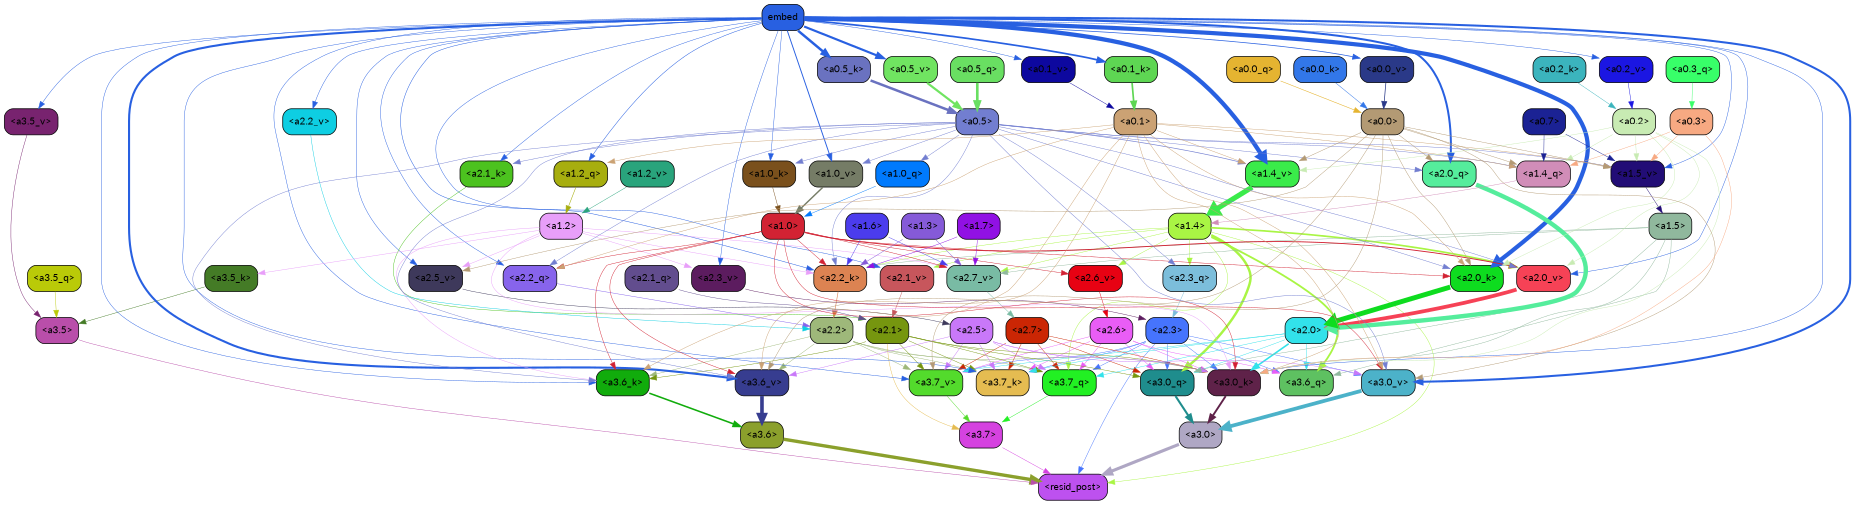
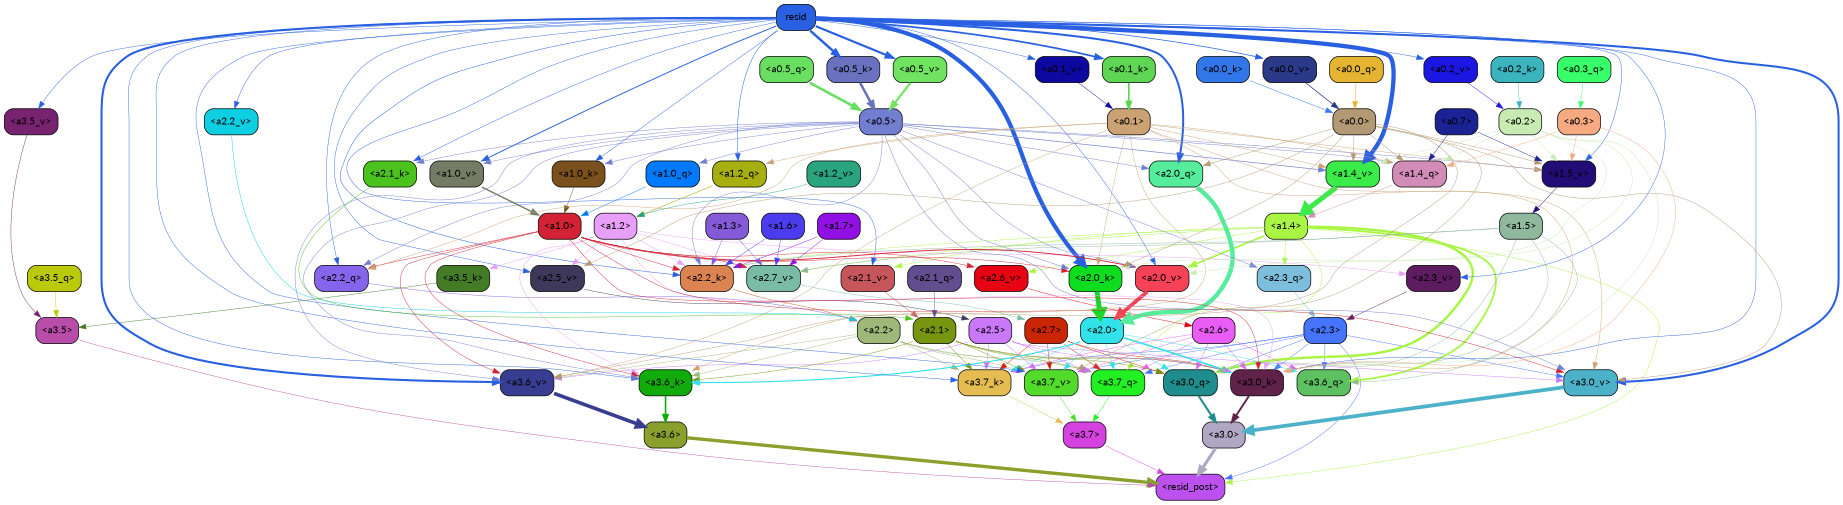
  strict digraph {
    fontname=Lato
    splines=true
    node [color=black fontname=Lato shape=box style="filled, rounded"]
    edge [color="#2860e1" fontname=Lato penwidth=0.6]
    "<a3.7>" [fillcolor="#d542e0"]
    "<resid_post>" [fillcolor="#bd51ef"]
    "<a3.6>" [fillcolor="#8ba02c"]
    "<a3.5>" [fillcolor="#b94eaa"]
    "<a3.0>" [fillcolor="#afa7c4"]
    "<a2.3>" [fillcolor="#4674fd"]
    "<a3.7_q>" [fillcolor="#22f023"]
    "<a3.6_q>" [fillcolor="#5ec161"]
    "<a3.0_q>" [fillcolor="#1f8d8d"]
    "<a3.7_k>" [fillcolor="#e5bc51"]
    "<a3.0_k>" [fillcolor="#5f2249"]
    "<a3.7_v>" [fillcolor="#53db2c"]
    "<a3.0_v>" [fillcolor="#4cb2c9"]
    "<a1.4>" [fillcolor="#a9f544"]
    "<a2.3_q>" [fillcolor="#7cbedb"]
    "<a2.2_k>" [fillcolor="#dc8352"]
    "<a2.7_v>" [fillcolor="#79bba4"]
    "<a2.6_v>" [fillcolor="#e70213"]
    "<a2.1_v>" [fillcolor="#c7565c"]
    "<a2.0_v>" [fillcolor="#f64256"]
    "<a2.2>" [fillcolor="#9eb87a"]
    "<a2.7>" [fillcolor="#cb2604"]
    "<a2.6>" [fillcolor="#e95df6"]
    "<a2.1>" [fillcolor="#76960f"]
    "<a2.0>" [fillcolor="#32e2ea"]
    "<a3.6_k>" [fillcolor="#11ac0c"]
    "<a3.6_v>" [fillcolor="#373d90"]
    "<a3.5_q>" [fillcolor="#baca08"]
    "<a3.5_k>" [fillcolor="#447b26"]
    "<a3.5_v>" [fillcolor="#78236f"]
    "<a2.5>" [fillcolor="#c978f9"]
    "<a1.5>" [fillcolor="#90b89d"]
-   embed [fillcolor="#2860e1"]
+   embed [fillcolor="#2860e1" label=resid]
    "<a2.2_q>" [fillcolor="#8764ec"]
    "<a2.0_q>" [fillcolor="#55ed9c"]
    "<a2.1_k>" [fillcolor="#4cc21f"]
    "<a2.0_k>" [fillcolor="#0edc1f"]
    "<a2.5_v>" [fillcolor="#3e395b"]
    "<a2.3_v>" [fillcolor="#5c1c5f"]
    "<a2.2_v>" [fillcolor="#0ecee2"]
    "<a1.2_q>" [fillcolor="#a7ae0f"]
    "<a1.0_k>" [fillcolor="#7a501c"]
    "<a1.5_v>" [fillcolor="#220d76"]
    "<a1.4_v>" [fillcolor="#3aeb4a"]
    "<a1.0_v>" [fillcolor="#757c66"]
    "<a0.5_k>" [fillcolor="#6a72c0"]
    "<a0.1_k>" [fillcolor="#5ed653"]
    "<a0.5_v>" [fillcolor="#70e461"]
    "<a0.2_v>" [fillcolor="#1b16e2"]
    "<a0.1_v>" [fillcolor="#0d089f"]
    "<a0.0_v>" [fillcolor="#2a3988"]
    "<a1.2>" [fillcolor="#e89ff9"]
    "<a1.0>" [fillcolor="#d22233"]
    "<a0.5>" [fillcolor="#727ed0"]
    "<a0.1>" [fillcolor="#cba274"]
    "<a0.2>" [fillcolor="#c8ebb3"]
    "<a0.0>" [fillcolor="#b39a74"]
    "<a1.4_q>" [fillcolor="#d18db8"]
    "<a1.0_q>" [fillcolor="#007afd"]
    "<a0.3>" [fillcolor="#f7a982"]
    "<a2.1_q>" [fillcolor="#624d8e"]
    "<a1.7>" [fillcolor="#9111e4"]
    "<a1.6>" [fillcolor="#4b3ced"]
    "<a1.3>" [fillcolor="#855ad8"]
    "<a1.2_v>" [fillcolor="#29a47c"]
    "<a0.7>" [fillcolor="#1b2294"]
    "<a0.5_q>" [fillcolor="#69df62"]
    "<a0.3_q>" [fillcolor="#38ff69"]
    "<a0.0_q>" [fillcolor="#e5b431"]
    "<a0.2_k>" [fillcolor="#3bb4bd"]
    "<a0.0_k>" [fillcolor="#3277e9"]
    "<a3.7>" -> "<resid_post>" [color="#d542e0"]
    "<a3.6>" -> "<resid_post>" [color="#8ba02c" penwidth=4.648244500160217]
    "<a3.5>" -> "<resid_post>" [color="#b94eaa"]
    "<a3.0>" -> "<resid_post>" [color="#afa7c4" penwidth=4.3288813829422]
    "<a2.3>" -> "<resid_post>" [color="#4674fd"]
    "<a2.3>" -> "<a3.7_q>" [color="#4674fd"]
    "<a2.3>" -> "<a3.6_q>" [color="#4674fd"]
    "<a2.3>" -> "<a3.0_q>" [color="#4674fd"]
    "<a2.3>" -> "<a3.7_k>" [color="#4674fd"]
    "<a2.3>" -> "<a3.0_k>" [color="#4674fd"]
    "<a2.3>" -> "<a3.7_v>" [color="#4674fd"]
    "<a2.3>" -> "<a3.0_v>" [color="#4674fd"]
    "<a3.7_q>" -> "<a3.7>" [color="#22f023"]
    "<a3.0_q>" -> "<a3.0>" [color="#1f8d8d" penwidth=2.8638100624084473]
-   "<a2.1>" -> "<a3.7>" [color="#e5bc51"]
+   "<a3.7_k>" -> "<a3.7>" [color="#e5bc51"]
    "<a3.0_k>" -> "<a3.0>" [color="#5f2249" penwidth=2.6274144649505615]
    "<a3.7_v>" -> "<a3.7>" [color="#53db2c"]
    "<a3.0_v>" -> "<a3.0>" [color="#4cb2c9" penwidth=5.188832879066467]
    "<a1.4>" -> "<resid_post>" [color="#a9f544"]
    "<a1.4>" -> "<a3.7_q>" [color="#a9f544"]
    "<a1.4>" -> "<a3.6_q>" [color="#a9f544" penwidth=2.5397292599081993]
    "<a1.4>" -> "<a3.0_q>" [color="#a9f544" penwidth=3.3985572457313538]
    "<a1.4>" -> "<a2.3_q>" [color="#a9f544"]
    "<a1.4>" -> "<a2.2_k>" [color="#a9f544"]
    "<a1.4>" -> "<a2.7_v>" [color="#a9f544"]
    "<a1.4>" -> "<a2.6_v>" [color="#a9f544"]
    "<a1.4>" -> "<a2.1_v>" [color="#a9f544"]
    "<a1.4>" -> "<a2.0_v>" [color="#a9f544" penwidth=2.3308929204940796]
    "<a2.3_q>" -> "<a2.3>" [color="#7cbedb"]
    "<a2.2_k>" -> "<a2.2>" [color="#dc8352" penwidth=0.8337457180023193]
    "<a2.7_v>" -> "<a2.7>" [color="#79bba4"]
    "<a2.6_v>" -> "<a2.6>" [color="#e70213"]
    "<a2.1_v>" -> "<a2.1>" [color="#c7565c"]
    "<a2.0_v>" -> "<a2.0>" [color="#f64256" penwidth=5.211444020271301]
    "<a2.2>" -> "<a3.7_q>" [color="#9eb87a"]
    "<a2.2>" -> "<a3.7_k>" [color="#9eb87a"]
    "<a2.2>" -> "<a3.0_k>" [color="#9eb87a"]
    "<a2.2>" -> "<a3.7_v>" [color="#9eb87a"]
    "<a2.2>" -> "<a3.6_k>" [color="#9eb87a"]
    "<a2.2>" -> "<a3.6_v>" [color="#9eb87a"]
    "<a2.7>" -> "<a3.7_q>" [color="#cb2604"]
    "<a2.7>" -> "<a3.0_q>" [color="#cb2604"]
    "<a2.7>" -> "<a3.7_k>" [color="#cb2604"]
    "<a2.7>" -> "<a3.0_k>" [color="#cb2604"]
    "<a2.7>" -> "<a3.7_v>" [color="#cb2604"]
    "<a2.6>" -> "<a3.7_q>" [color="#e95df6"]
    "<a2.6>" -> "<a3.6_q>" [color="#e95df6"]
    "<a2.6>" -> "<a3.0_q>" [color="#e95df6"]
    "<a2.6>" -> "<a3.7_k>" [color="#e95df6"]
    "<a2.6>" -> "<a3.0_k>" [color="#e95df6"]
    "<a2.6>" -> "<a3.7_v>" [color="#e95df6"]
    "<a2.1>" -> "<a3.7_q>" [color="#76960f"]
    "<a2.1>" -> "<a3.0_q>" [color="#76960f"]
    "<a2.1>" -> "<a3.7_k>" [color="#76960f"]
    "<a2.1>" -> "<a3.0_k>" [color="#76960f"]
    "<a2.1>" -> "<a3.7_v>" [color="#76960f"]
    "<a2.1>" -> "<a3.6_k>" [color="#76960f"]
    "<a2.0>" -> "<a3.7_q>" [color="#32e2ea"]
    "<a2.0>" -> "<a3.6_q>" [color="#32e2ea"]
    "<a2.0>" -> "<a3.0_q>" [color="#32e2ea"]
    "<a2.0>" -> "<a3.7_k>" [color="#32e2ea"]
    "<a2.0>" -> "<a3.0_k>" [color="#32e2ea" penwidth=2.205150544643402]
    "<a2.0>" -> "<a3.7_v>" [color="#32e2ea"]
+   "<a2.0>" -> "<a3.6_k>" [color="#32e2ea" penwidth=1.5717863738536835]
    "<a3.6_k>" -> "<a3.6>" [color="#11ac0c" penwidth=2.174198240041733]
    "<a3.6_v>" -> "<a3.6>" [color="#373d90" penwidth=5.002329230308533]
    "<a3.5_q>" -> "<a3.5>" [color="#baca08"]
    "<a3.5_k>" -> "<a3.5>" [color="#447b26"]
    "<a3.5_v>" -> "<a3.5>" [color="#78236f"]
    "<a2.5>" -> "<a3.7_q>" [color="#c978f9"]
    "<a2.5>" -> "<a3.7_k>" [color="#c978f9"]
    "<a2.5>" -> "<a3.0_k>" [color="#c978f9"]
    "<a2.5>" -> "<a3.7_v>" [color="#c978f9"]
    "<a2.5>" -> "<a3.0_v>" [color="#c978f9"]
    "<a2.5>" -> "<a3.6_v>" [color="#c978f9"]
    "<a1.5>" -> "<a3.6_q>" [color="#90b89d"]
    "<a1.5>" -> "<a3.0_q>" [color="#90b89d"]
    "<a1.5>" -> "<a3.0_k>" [color="#90b89d"]
    "<a1.5>" -> "<a2.2_k>" [color="#90b89d"]
    "<a1.5>" -> "<a2.7_v>" [color="#90b89d"]
    embed -> "<a3.7_k>"
    embed -> "<a3.0_k>"
    embed -> "<a3.7_v>"
    embed -> "<a3.0_v>" [penwidth=2.812090039253235]
    embed -> "<a2.2_k>" [penwidth=0.6694881916046143]
    embed -> "<a2.1_v>"
    embed -> "<a2.0_v>"
    embed -> "<a3.6_k>"
    embed -> "<a3.6_v>" [penwidth=2.882729172706604]
    embed -> "<a3.5_v>"
    embed -> "<a2.2_q>"
    embed -> "<a2.0_q>" [penwidth=2.773140072822571]
    embed -> "<a2.1_k>"
    embed -> "<a2.0_k>" [penwidth=5.809704422950745]
    embed -> "<a2.5_v>"
    embed -> "<a2.3_v>"
    embed -> "<a2.2_v>"
    embed -> "<a1.2_q>" [penwidth=0.6789929866790771]
    embed -> "<a1.0_k>"
    embed -> "<a1.5_v>"
    embed -> "<a1.4_v>" [penwidth=5.930049657821655]
    embed -> "<a1.0_v>" [penwidth=1.3246397972106934]
    embed -> "<a0.5_k>" [penwidth=3.417628586292267]
    embed -> "<a0.1_k>" [penwidth=2.365019917488098]
    embed -> "<a0.5_v>" [penwidth=2.9912296533584595]
    embed -> "<a0.2_v>"
    embed -> "<a0.1_v>"
    embed -> "<a0.0_v>" [penwidth=1.0032603740692139]
    "<a2.2_q>" -> "<a2.2>" [color="#8764ec" penwidth=0.6299107074737549]
    "<a2.0_q>" -> "<a2.0>" [color="#55ed9c" penwidth=6.081655263900757]
    "<a2.1_k>" -> "<a2.1>" [color="#4cc21f"]
    "<a2.0_k>" -> "<a2.0>" [color="#0edc1f" penwidth=6.795950889587402]
    "<a2.5_v>" -> "<a2.5>" [color="#3e395b"]
    "<a2.3_v>" -> "<a2.3>" [color="#5c1c5f"]
    "<a2.2_v>" -> "<a2.2>" [color="#0ecee2"]
    "<a1.2_q>" -> "<a1.2>" [color="#a7ae0f" penwidth=0.7635738849639893]
    "<a1.0_k>" -> "<a1.0>" [color="#7a501c"]
    "<a1.5_v>" -> "<a1.5>" [color="#220d76"]
    "<a1.4_v>" -> "<a1.4>" [color="#3aeb4a" penwidth=7.066803693771362]
    "<a1.0_v>" -> "<a1.0>" [color="#757c66" penwidth=1.970656156539917]
    "<a0.5_k>" -> "<a0.5>" [color="#6a72c0" penwidth=3.475644141435623]
    "<a0.1_k>" -> "<a0.1>" [color="#5ed653" penwidth=2.3508740663528442]
    "<a0.5_v>" -> "<a0.5>" [color="#70e461" penwidth=3.019147038459778]
    "<a0.2_v>" -> "<a0.2>" [color="#1b16e2"]
    "<a0.1_v>" -> "<a0.1>" [color="#0d089f"]
    "<a0.0_v>" -> "<a0.0>" [color="#2a3988" penwidth=1.0116496086120605]
    "<a1.2>" -> "<a3.0_k>" [color="#e89ff9"]
    "<a1.2>" -> "<a2.2_k>" [color="#e89ff9"]
    "<a1.2>" -> "<a2.7_v>" [color="#e89ff9"]
    "<a1.2>" -> "<a3.6_k>" [color="#e89ff9"]
    "<a1.2>" -> "<a3.5_k>" [color="#e89ff9"]
    "<a1.2>" -> "<a2.5_v>" [color="#e89ff9"]
    "<a1.2>" -> "<a2.3_v>" [color="#e89ff9"]
    "<a1.0>" -> "<a3.0_k>" [color="#d22233"]
    "<a1.0>" -> "<a3.0_v>" [color="#d22233"]
    "<a1.0>" -> "<a2.2_k>" [color="#d22233"]
    "<a1.0>" -> "<a2.7_v>" [color="#d22233"]
    "<a1.0>" -> "<a2.6_v>" [color="#d22233"]
    "<a1.0>" -> "<a2.0_v>" [color="#d22233" penwidth=1.2632839679718018]
    "<a1.0>" -> "<a3.6_k>" [color="#d22233"]
    "<a1.0>" -> "<a3.6_v>" [color="#d22233"]
    "<a1.0>" -> "<a2.2_q>" [color="#d22233"]
    "<a1.0>" -> "<a2.0_k>" [color="#d22233"]
    "<a0.5>" -> "<a3.0_v>" [color="#727ed0" penwidth=0.6281400918960571]
    "<a0.5>" -> "<a2.3_q>" [color="#727ed0"]
    "<a0.5>" -> "<a2.2_k>" [color="#727ed0"]
    "<a0.5>" -> "<a2.0_v>" [color="#727ed0"]
    "<a0.5>" -> "<a3.6_k>" [color="#727ed0"]
    "<a0.5>" -> "<a3.6_v>" [color="#727ed0"]
    "<a0.5>" -> "<a2.2_q>" [color="#727ed0"]
    "<a0.5>" -> "<a2.0_q>" [color="#727ed0"]
    "<a0.5>" -> "<a2.1_k>" [color="#727ed0"]
    "<a0.5>" -> "<a2.0_k>" [color="#727ed0" penwidth=0.6196913719177246]
    "<a0.5>" -> "<a1.0_k>" [color="#727ed0"]
    "<a0.5>" -> "<a1.5_v>" [color="#727ed0"]
    "<a0.5>" -> "<a1.4_v>" [color="#727ed0" penwidth=0.9038386344909668]
    "<a0.5>" -> "<a1.0_v>" [color="#727ed0"]
    "<a0.5>" -> "<a1.4_q>" [color="#727ed0"]
    "<a0.5>" -> "<a1.0_q>" [color="#727ed0"]
    "<a0.1>" -> "<a3.0_k>" [color="#cba274"]
    "<a0.1>" -> "<a3.0_v>" [color="#cba274"]
    "<a0.1>" -> "<a3.6_k>" [color="#cba274"]
    "<a0.1>" -> "<a3.6_v>" [color="#cba274"]
    "<a0.1>" -> "<a2.2_q>" [color="#cba274"]
    "<a0.1>" -> "<a2.0_k>" [color="#cba274"]
    "<a0.1>" -> "<a1.2_q>" [color="#cba274"]
    "<a0.1>" -> "<a1.5_v>" [color="#cba274"]
    "<a0.1>" -> "<a1.4_v>" [color="#cba274"]
    "<a0.1>" -> "<a1.4_q>" [color="#cba274"]
    "<a0.2>" -> "<a3.0_k>" [color="#c8ebb3"]
    "<a0.2>" -> "<a2.0_v>" [color="#c8ebb3"]
    "<a0.2>" -> "<a2.0_k>" [color="#c8ebb3"]
    "<a0.2>" -> "<a1.5_v>" [color="#c8ebb3"]
    "<a0.2>" -> "<a1.4_v>" [color="#c8ebb3"]
    "<a0.2>" -> "<a1.4_q>" [color="#c8ebb3"]
    "<a0.0>" -> "<a3.7_v>" [color="#b39a74"]
    "<a0.0>" -> "<a3.0_v>" [color="#b39a74"]
    "<a0.0>" -> "<a3.6_v>" [color="#b39a74"]
    "<a0.0>" -> "<a2.0_q>" [color="#b39a74"]
    "<a0.0>" -> "<a2.0_k>" [color="#b39a74"]
    "<a0.0>" -> "<a2.5_v>" [color="#b39a74"]
    "<a0.0>" -> "<a1.5_v>" [color="#b39a74"]
    "<a0.0>" -> "<a1.4_v>" [color="#b39a74"]
    "<a0.0>" -> "<a1.4_q>" [color="#b39a74"]
    "<a1.4_q>" -> "<a1.4>" [color="#d18db8"]
    "<a1.0_q>" -> "<a1.0>" [color="#007afd"]
    "<a0.3>" -> "<a3.0_k>" [color="#f7a982"]
    "<a0.3>" -> "<a1.5_v>" [color="#f7a982"]
    "<a0.3>" -> "<a1.4_q>" [color="#f7a982"]
    "<a2.1_q>" -> "<a2.1>" [color="#624d8e"]
    "<a1.7>" -> "<a2.2_k>" [color="#9111e4"]
    "<a1.7>" -> "<a2.7_v>" [color="#9111e4"]
    "<a1.6>" -> "<a2.2_k>" [color="#4b3ced"]
    "<a1.6>" -> "<a2.7_v>" [color="#4b3ced"]
    "<a1.3>" -> "<a2.2_k>" [color="#855ad8"]
    "<a1.3>" -> "<a2.7_v>" [color="#855ad8"]
    "<a1.2_v>" -> "<a1.2>" [color="#29a47c"]
    "<a0.7>" -> "<a1.5_v>" [color="#1b2294"]
    "<a0.7>" -> "<a1.4_q>" [color="#1b2294"]
    "<a0.5_q>" -> "<a0.5>" [color="#69df62" penwidth=3.6266062557697296]
    "<a0.3_q>" -> "<a0.3>" [color="#38ff69"]
    "<a0.0_q>" -> "<a0.0>" [color="#e5b431" penwidth=0.7591052055358887]
    "<a0.2_k>" -> "<a0.2>" [color="#3bb4bd"]
    "<a0.0_k>" -> "<a0.0>" [color="#3277e9" penwidth=0.6416475772857666]
  }
